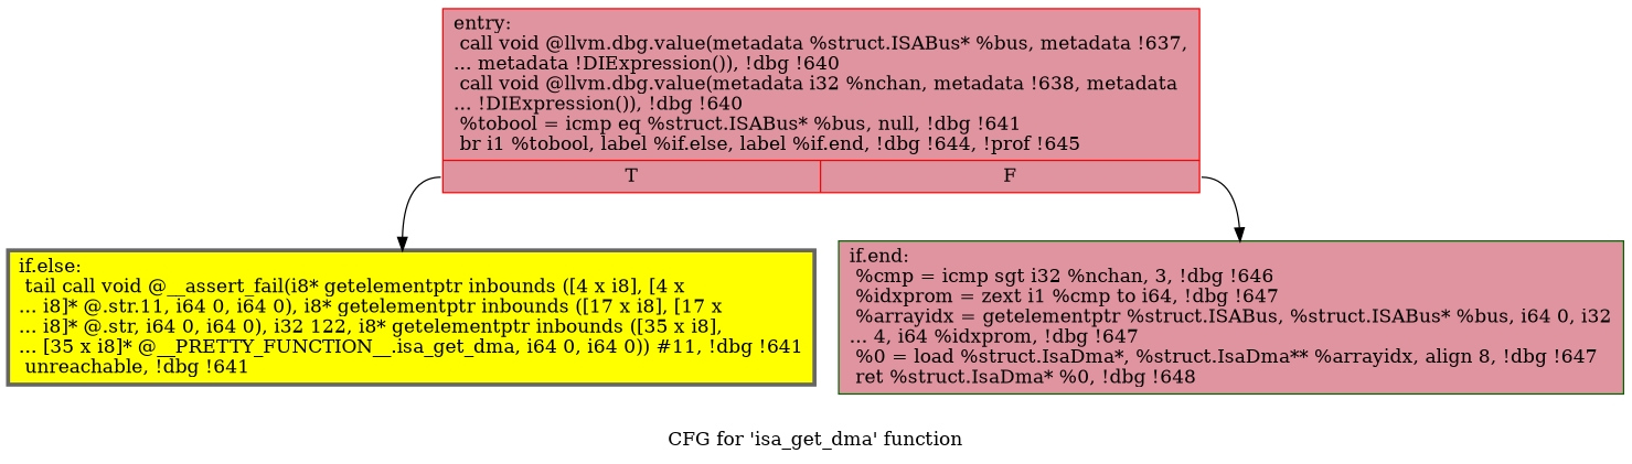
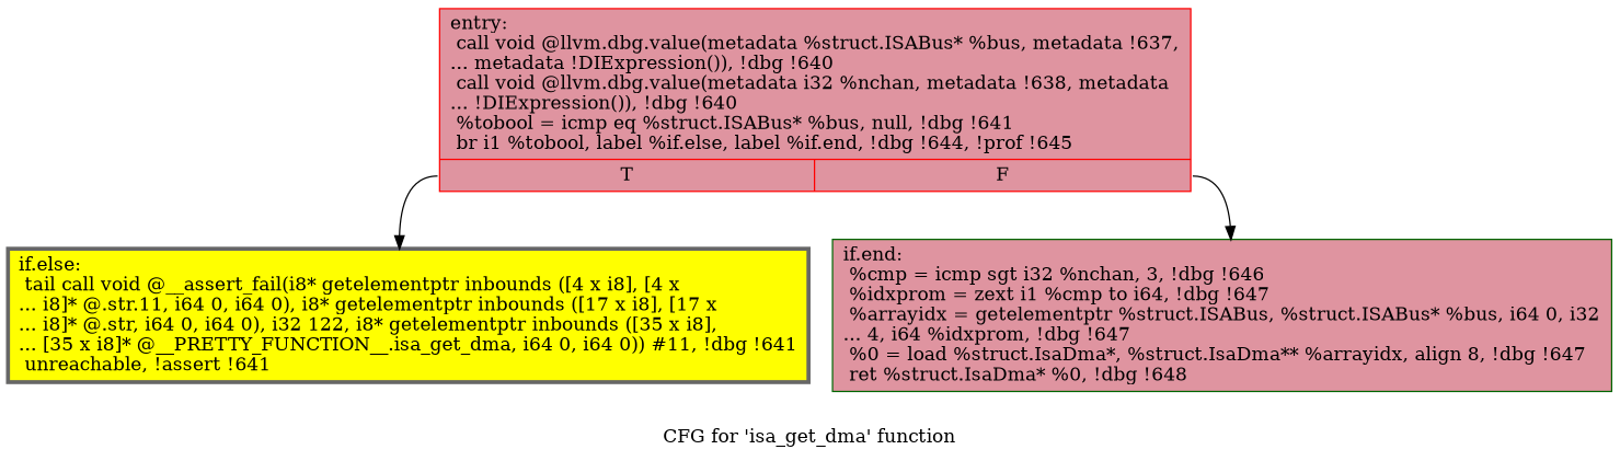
  digraph {
    label="CFG for 'isa_get_dma' function"
    node [fillcolor="#b70d2870" shape=record style=filled]
    n1 [color=red label="{entry:\l  call void @llvm.dbg.value(metadata %struct.ISABus* %bus, metadata !637,\l... metadata !DIExpression()), !dbg !640\l  call void @llvm.dbg.value(metadata i32 %nchan, metadata !638, metadata\l... !DIExpression()), !dbg !640\l  %tobool = icmp eq %struct.ISABus* %bus, null, !dbg !641\l  br i1 %tobool, label %if.else, label %if.end, !dbg !644, !prof !645\l|{<s0>T|<s1>F}}"]
-   n2 [color=gray40 fillcolor=yellow label="{if.else:                                          \l  tail call void @__assert_fail(i8* getelementptr inbounds ([4 x i8], [4 x\l... i8]* @.str.11, i64 0, i64 0), i8* getelementptr inbounds ([17 x i8], [17 x\l... i8]* @.str, i64 0, i64 0), i32 122, i8* getelementptr inbounds ([35 x i8],\l... [35 x i8]* @__PRETTY_FUNCTION__.isa_get_dma, i64 0, i64 0)) #11, !dbg !641\l  unreachable, !dbg !641\l}" penwidth=3.0]
+   n2 [color=gray40 fillcolor=yellow label="{if.else:                                          \l  tail call void @__assert_fail(i8* getelementptr inbounds ([4 x i8], [4 x\l... i8]* @.str.11, i64 0, i64 0), i8* getelementptr inbounds ([17 x i8], [17 x\l... i8]* @.str, i64 0, i64 0), i32 122, i8* getelementptr inbounds ([35 x i8],\l... [35 x i8]* @__PRETTY_FUNCTION__.isa_get_dma, i64 0, i64 0)) #11, !dbg !641\l  unreachable, !assert !641\l}" penwidth=3.0]
    n3 [color=darkgreen label="{if.end:                                           \l  %cmp = icmp sgt i32 %nchan, 3, !dbg !646\l  %idxprom = zext i1 %cmp to i64, !dbg !647\l  %arrayidx = getelementptr %struct.ISABus, %struct.ISABus* %bus, i64 0, i32\l... 4, i64 %idxprom, !dbg !647\l  %0 = load %struct.IsaDma*, %struct.IsaDma** %arrayidx, align 8, !dbg !647\l  ret %struct.IsaDma* %0, !dbg !648\l}"]
    n1 -> n2 [tailport=s0]
    n1 -> n3 [tailport=s1]
  }
